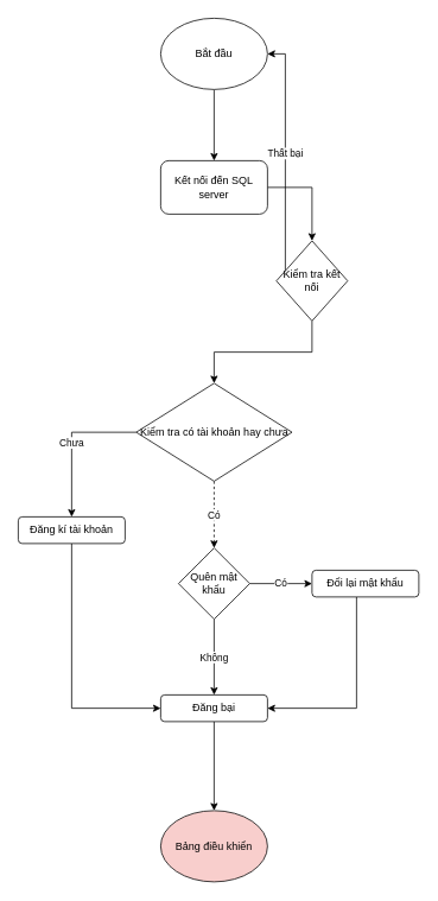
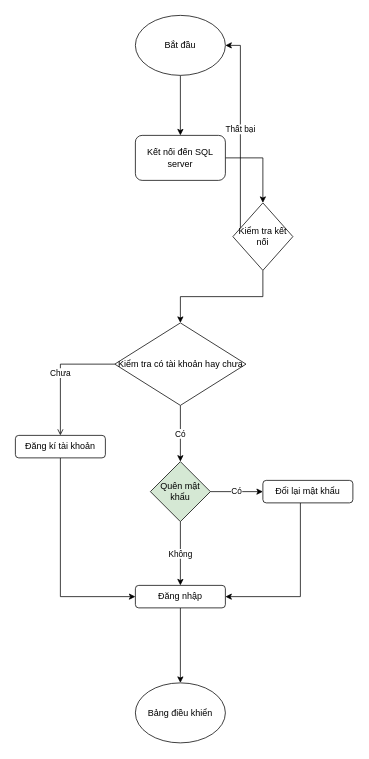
  <mxCell id="0" />
  <mxCell id="1" parent="0" />
  <mxCell id="2" style="edgeStyle=orthogonalEdgeStyle;rounded=0;orthogonalLoop=1;jettySize=auto;html=1;" edge="1" parent="1" source="3" target="5"><mxGeometry relative="1" as="geometry" /></mxCell>
  <mxCell id="3" value="Bắt đầu" style="ellipse;whiteSpace=wrap;html=1;" vertex="1" parent="1"><mxGeometry x="180" y="20" width="120" height="80" as="geometry" /></mxCell>
  <mxCell id="4" style="edgeStyle=orthogonalEdgeStyle;rounded=0;orthogonalLoop=1;jettySize=auto;html=1;entryX=0.5;entryY=0;entryDx=0;entryDy=0;" edge="1" parent="1" source="5" target="8"><mxGeometry relative="1" as="geometry" /></mxCell>
  <mxCell id="5" value="Kết nối đến SQL server" style="rounded=1;whiteSpace=wrap;html=1;" vertex="1" parent="1"><mxGeometry x="180" y="180" width="120" height="60" as="geometry" /></mxCell>
  <mxCell id="6" value="Thất bại" style="edgeStyle=orthogonalEdgeStyle;rounded=0;orthogonalLoop=1;jettySize=auto;html=1;entryX=1;entryY=0.5;entryDx=0;entryDy=0;" edge="1" parent="1" source="8" target="3"><mxGeometry relative="1" as="geometry"><Array as="points"><mxPoint x="320" y="315" /><mxPoint x="320" y="60" /></Array></mxGeometry></mxCell>
  <mxCell id="7" style="edgeStyle=orthogonalEdgeStyle;rounded=0;orthogonalLoop=1;jettySize=auto;html=1;entryX=0.5;entryY=0;entryDx=0;entryDy=0;" edge="1" parent="1" source="8" target="11"><mxGeometry relative="1" as="geometry" /></mxCell>
  <mxCell id="8" value="Kiểm tra kết nối" style="rhombus;whiteSpace=wrap;html=1;" vertex="1" parent="1"><mxGeometry x="310" y="270" width="80" height="90" as="geometry" /></mxCell>
- <mxCell id="9" value="Chưa" style="edgeStyle=orthogonalEdgeStyle;rounded=0;orthogonalLoop=1;jettySize=auto;html=1;entryX=0.5;entryY=0;entryDx=0;entryDy=0;" edge="1" parent="1" source="11" target="13"><mxGeometry relative="1" as="geometry" /></mxCell>
- <mxCell id="10" value="Có" style="edgeStyle=orthogonalEdgeStyle;rounded=0;orthogonalLoop=1;jettySize=auto;html=1;entryX=0.5;entryY=0;entryDx=0;entryDy=0;dashed=1;" edge="1" parent="1" source="11" target="20"><mxGeometry relative="1" as="geometry" /></mxCell>
+ <mxCell id="9" value="Chưa" style="edgeStyle=orthogonalEdgeStyle;rounded=0;orthogonalLoop=1;jettySize=auto;html=1;entryX=0.5;entryY=0;entryDx=0;entryDy=0;endArrow=open;" edge="1" parent="1" source="11" target="13"><mxGeometry relative="1" as="geometry" /></mxCell>
+ <mxCell id="10" value="Có" style="edgeStyle=orthogonalEdgeStyle;rounded=0;orthogonalLoop=1;jettySize=auto;html=1;entryX=0.5;entryY=0;entryDx=0;entryDy=0;" edge="1" parent="1" source="11" target="20"><mxGeometry relative="1" as="geometry" /></mxCell>
  <mxCell id="11" value="Kiểm tra có tài khoản hay chưa" style="rhombus;whiteSpace=wrap;html=1;" vertex="1" parent="1"><mxGeometry x="152.5" y="430" width="175" height="110" as="geometry" /></mxCell>
  <mxCell id="12" style="edgeStyle=orthogonalEdgeStyle;rounded=0;orthogonalLoop=1;jettySize=auto;html=1;entryX=0;entryY=0.5;entryDx=0;entryDy=0;" edge="1" parent="1" source="13" target="15"><mxGeometry relative="1" as="geometry"><Array as="points"><mxPoint x="80" y="795" /></Array></mxGeometry></mxCell>
  <mxCell id="13" value="Đăng kí tài khoản" style="rounded=1;whiteSpace=wrap;html=1;" vertex="1" parent="1"><mxGeometry x="20" y="580" width="120" height="30" as="geometry" /></mxCell>
  <mxCell id="14" style="edgeStyle=orthogonalEdgeStyle;rounded=0;orthogonalLoop=1;jettySize=auto;html=1;entryX=0.5;entryY=0;entryDx=0;entryDy=0;" edge="1" parent="1" source="15" target="21"><mxGeometry relative="1" as="geometry"><mxPoint x="240" y="900" as="targetPoint" /></mxGeometry></mxCell>
- <mxCell id="15" value="Đăng bại" style="rounded=1;whiteSpace=wrap;html=1;" vertex="1" parent="1"><mxGeometry x="180" y="780" width="120" height="30" as="geometry" /></mxCell>
+ <mxCell id="15" value="Đăng nhập" style="rounded=1;whiteSpace=wrap;html=1;" vertex="1" parent="1"><mxGeometry x="180" y="780" width="120" height="30" as="geometry" /></mxCell>
  <mxCell id="16" style="edgeStyle=orthogonalEdgeStyle;rounded=0;orthogonalLoop=1;jettySize=auto;html=1;entryX=1;entryY=0.5;entryDx=0;entryDy=0;" edge="1" parent="1" source="17" target="15"><mxGeometry relative="1" as="geometry"><Array as="points"><mxPoint x="400" y="795" /></Array></mxGeometry></mxCell>
  <mxCell id="17" value="Đổi lại mật khẩu" style="rounded=1;whiteSpace=wrap;html=1;" vertex="1" parent="1"><mxGeometry x="350" y="640" width="120" height="30" as="geometry" /></mxCell>
  <mxCell id="18" value="Có" style="edgeStyle=orthogonalEdgeStyle;rounded=0;orthogonalLoop=1;jettySize=auto;html=1;entryX=0;entryY=0.5;entryDx=0;entryDy=0;" edge="1" parent="1" source="20" target="17"><mxGeometry relative="1" as="geometry" /></mxCell>
  <mxCell id="19" value="Không" style="edgeStyle=orthogonalEdgeStyle;rounded=0;orthogonalLoop=1;jettySize=auto;html=1;entryX=0.5;entryY=0;entryDx=0;entryDy=0;" edge="1" parent="1" source="20" target="15"><mxGeometry relative="1" as="geometry" /></mxCell>
- <mxCell id="20" value="Quên mật khẩu" style="rhombus;whiteSpace=wrap;html=1;" vertex="1" parent="1"><mxGeometry x="200" y="615" width="80" height="80" as="geometry" /></mxCell>
- <mxCell id="21" value="Bảng điều khiển" style="ellipse;whiteSpace=wrap;html=1;fillColor=#f8cecc;" vertex="1" parent="1"><mxGeometry x="180" y="910" width="120" height="80" as="geometry" /></mxCell>
+ <mxCell id="20" value="Quên mật khẩu" style="rhombus;whiteSpace=wrap;html=1;fillColor=#d5e8d4;" vertex="1" parent="1"><mxGeometry x="200" y="615" width="80" height="80" as="geometry" /></mxCell>
+ <mxCell id="21" value="Bảng điều khiển" style="ellipse;whiteSpace=wrap;html=1;" vertex="1" parent="1"><mxGeometry x="180" y="910" width="120" height="80" as="geometry" /></mxCell>
